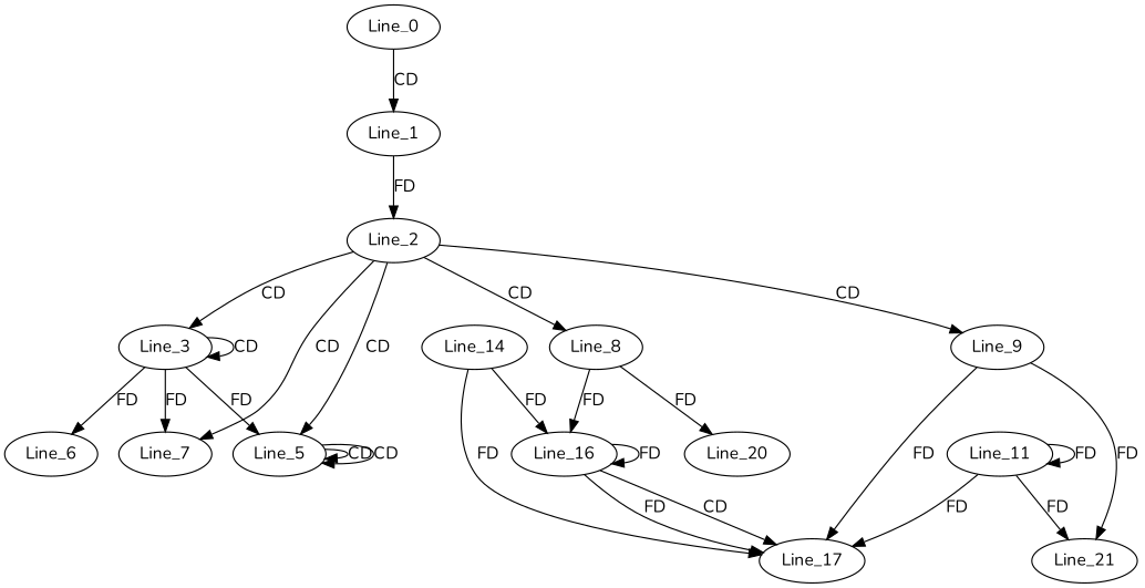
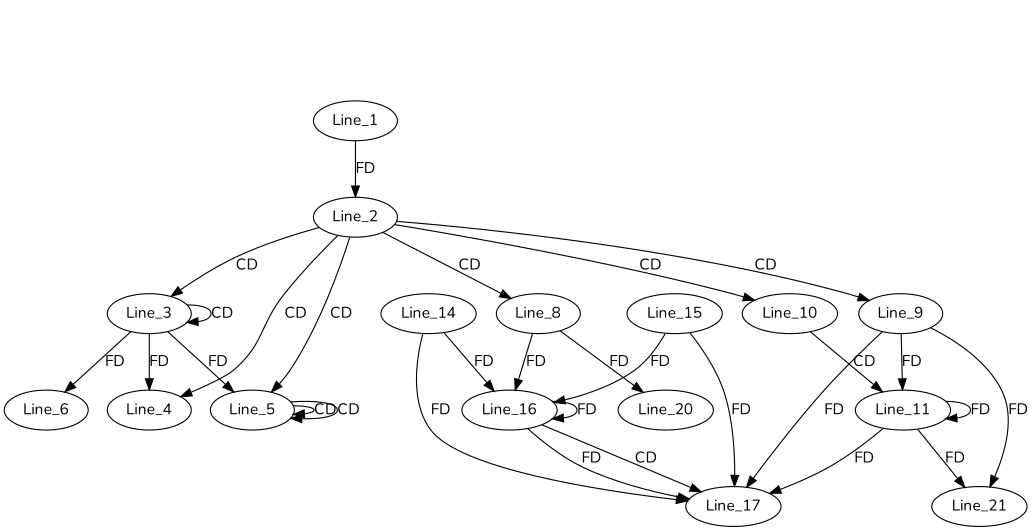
  digraph {
    fontname=Nunito
    node [fontname=Nunito]
    edge [fontname=Nunito]
-   Line_0
    Line_1
    Line_2
    Line_3
-   Line_4 [label=Line_7]
+   Line_4
    Line_5
    Line_8
    Line_9
+   Line_10
    Line_6
    Line_16
    Line_20
    Line_11
    Line_17
    Line_21
+   Line_15
    Line_14
-   Line_0 -> Line_1 [label=CD]
    Line_1 -> Line_2 [label=FD]
    Line_2 -> Line_3 [label=CD]
    Line_2 -> Line_4 [label=CD]
    Line_2 -> Line_5 [label=CD]
    Line_2 -> Line_8 [label=CD]
    Line_2 -> Line_9 [label=CD]
+   Line_2 -> Line_10 [label=CD]
    Line_3 -> Line_3 [label=CD]
    Line_3 -> Line_4 [label=FD]
    Line_3 -> Line_5 [label=FD]
    Line_3 -> Line_6 [label=FD]
    Line_5 -> Line_5 [label=CD]
    Line_5 -> Line_5 [label=CD]
    Line_8 -> Line_16 [label=FD]
    Line_8 -> Line_20 [label=FD]
+   Line_9 -> Line_11 [label=FD]
    Line_9 -> Line_17 [label=FD]
    Line_9 -> Line_21 [label=FD]
+   Line_10 -> Line_11 [label=CD]
    Line_16 -> Line_16 [label=FD]
    Line_16 -> Line_17 [label=CD]
    Line_16 -> Line_17 [label=FD]
    Line_11 -> Line_11 [label=FD]
    Line_11 -> Line_17 [label=FD]
    Line_11 -> Line_21 [label=FD]
+   Line_15 -> Line_16 [label=FD]
+   Line_15 -> Line_17 [label=FD]
    Line_14 -> Line_16 [label=FD]
    Line_14 -> Line_17 [label=FD]
  }
